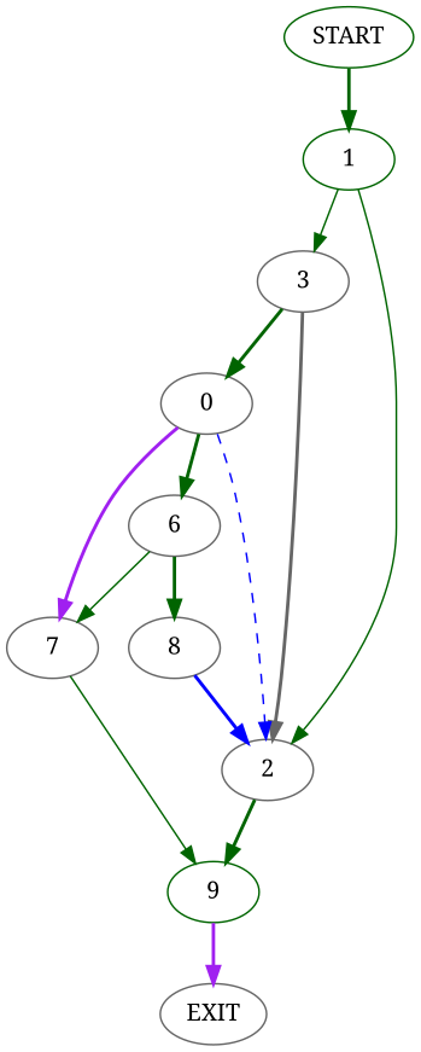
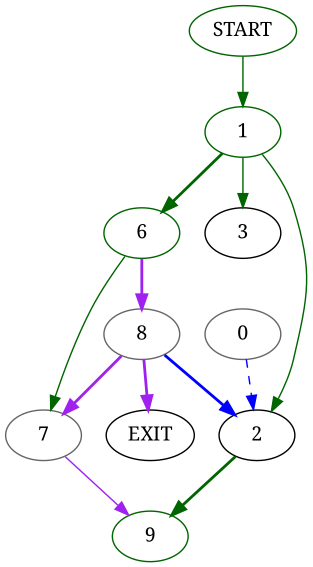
  digraph {
    fontname="Noto Serif"
    node [color=darkgreen fontname="Noto Serif"]
    edge [color=darkgreen fontname="Noto Serif" style=bold]
    n1 [label=START]
    1
-   2 [color=gray40]
-   3 [color=gray40]
+   2 [color=black]
+   3 [color=black]
    n5 [label=9]
    n6 [color=gray40 label=0]
-   n7 [color=gray40 label=EXIT]
-   6 [color=gray40]
+   n7 [color=black label=EXIT]
+   6
    7 [color=gray40]
    8 [color=gray40]
-   n1 -> 1
+   n1 -> 1 [style=solid]
    1 -> 2 [style=solid]
    1 -> 3 [style=solid]
    2 -> n5
-   3 -> 2 [color=gray40]
-   3 -> n6
-   n5 -> n7 [color=purple]
+   8 -> n7 [color=purple]
    n6 -> 2 [color=blue style=dashed]
-   n6 -> 6
+   1 -> 6
    6 -> 7 [style=solid]
-   6 -> 8
-   7 -> n5 [style=solid]
+   6 -> 8 [color=purple]
+   7 -> n5 [color=purple style=solid]
    8 -> 2 [color=blue]
-   n6 -> 7 [color=purple]
+   8 -> 7 [color=purple]
  }
